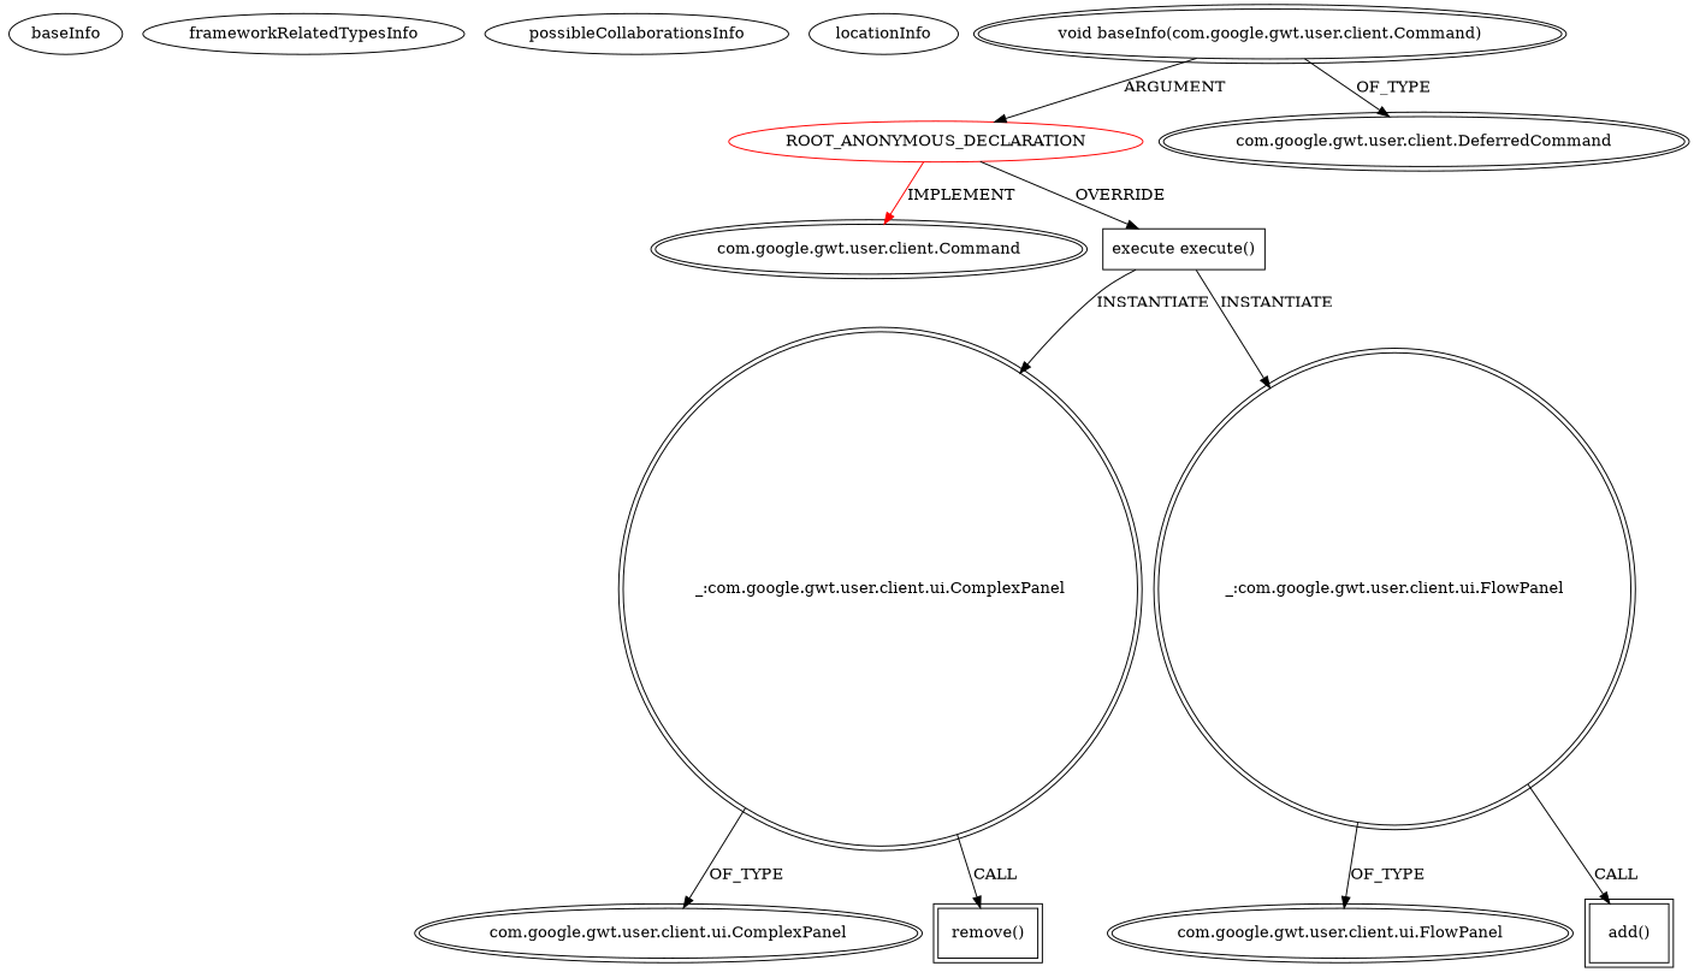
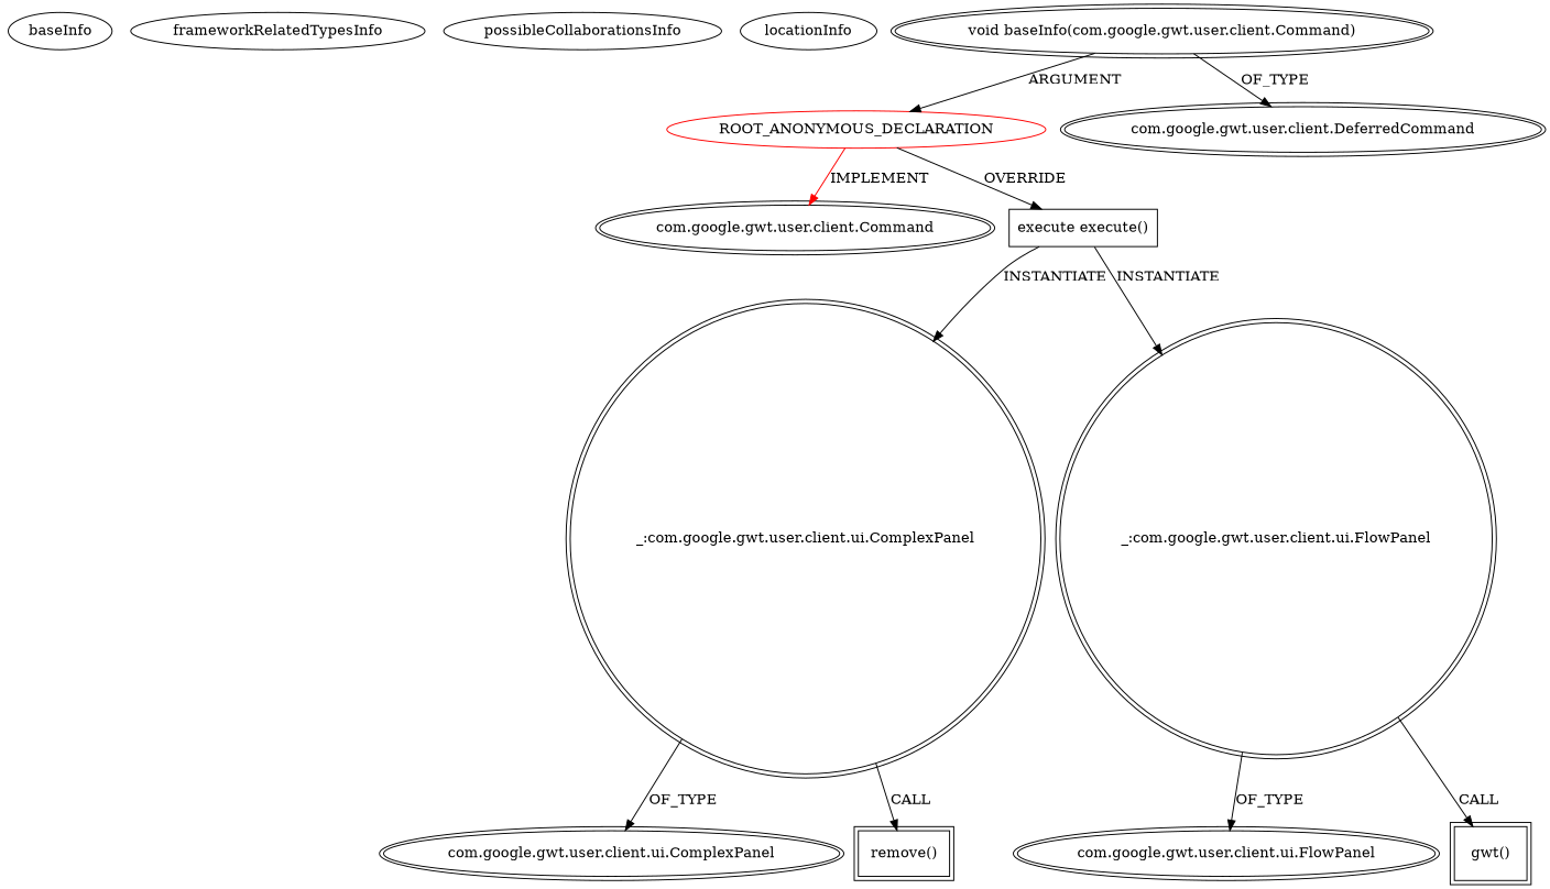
  digraph {
    node [isFrameworkType=true peripheries=2]
    baseInfo [category=extension_graph graphId=2977 isAnonymous=true possibleRelation=false isFrameworkType="" peripheries=""]
    frameworkRelatedTypesInfo [0="com.google.gwt.user.client.Command" isFrameworkType="" peripheries=""]
    possibleCollaborationsInfo [isFrameworkType="" peripheries=""]
    locationInfo [contextSignature="void onLoad()" filePath="/hmiguellima-ugat/ugat-master/src/org/ucp/gwt/widgets/CMenu.java" graphId=2977 projectName="hmiguellima-ugat" isFrameworkType="" peripheries=""]
    n5 [color=red isFrameworkType=false label=ROOT_ANONYMOUS_DECLARATION vertexType=ROOT_ANONYMOUS_DECLARATION peripheries=""]
    n6 [label="com.google.gwt.user.client.Command" vertexType=FRAMEWORK_INTERFACE_TYPE]
    n7 [isFrameworkType=false label="execute execute()" shape=box vertexType=OVERRIDING_METHOD_DECLARATION peripheries=""]
    n8 [label="_:com.google.gwt.user.client.ui.ComplexPanel" shape=circle vertexType=VARIABLE_EXPRESION]
    n9 [label="_:com.google.gwt.user.client.ui.FlowPanel" shape=circle vertexType=VARIABLE_EXPRESION]
    n10 [label="void baseInfo(com.google.gwt.user.client.Command)" vertexType=OUTSIDE_CALL]
    n11 [label="com.google.gwt.user.client.DeferredCommand" vertexType=FRAMEWORK_CLASS_TYPE]
    n12 [label="com.google.gwt.user.client.ui.ComplexPanel" vertexType=FRAMEWORK_CLASS_TYPE]
    n13 [label="remove()" shape=box vertexType=INSIDE_CALL]
    n14 [label="com.google.gwt.user.client.ui.FlowPanel" vertexType=FRAMEWORK_CLASS_TYPE]
-   n15 [label="add()" shape=box vertexType=INSIDE_CALL]
+   n15 [label="gwt()" shape=box vertexType=INSIDE_CALL]
    n5 -> n6 [color=red label=IMPLEMENT]
    n5 -> n7 [label=OVERRIDE]
    n7 -> n8 [label=INSTANTIATE]
    n7 -> n9 [label=INSTANTIATE]
    n8 -> n12 [label=OF_TYPE]
    n8 -> n13 [label=CALL]
    n9 -> n14 [label=OF_TYPE]
    n9 -> n15 [label=CALL]
    n10 -> n5 [label=ARGUMENT]
    n10 -> n11 [label=OF_TYPE]
  }
